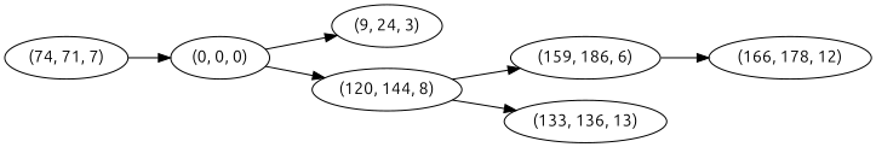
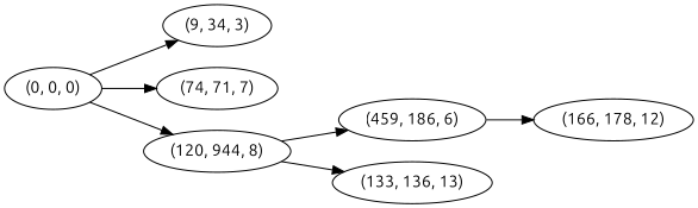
  digraph {
    fontname=Ubuntu
    rankdir=LR
    node [fontname=Ubuntu]
    edge [fontname=Ubuntu]
    "(0, 0, 0)"
-   "(9, 24, 3)"
+   "(9, 24, 3)" [label="(9, 34, 3)"]
    n3 [label="(74, 71, 7)"]
-   "(120, 144, 8)"
-   "(159, 186, 6)"
+   "(120, 144, 8)" [label="(120, 944, 8)"]
+   "(159, 186, 6)" [label="(459, 186, 6)"]
    "(133, 136, 13)"
    "(166, 178, 12)"
    "(0, 0, 0)" -> "(9, 24, 3)"
-   n3 -> "(0, 0, 0)"
+   "(0, 0, 0)" -> n3
    "(0, 0, 0)" -> "(120, 144, 8)"
    "(120, 144, 8)" -> "(159, 186, 6)"
    "(120, 144, 8)" -> "(133, 136, 13)"
    "(159, 186, 6)" -> "(166, 178, 12)"
  }
